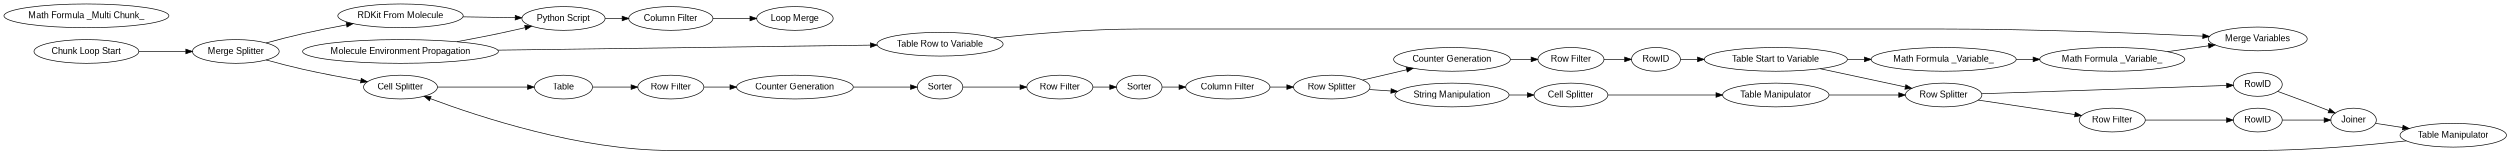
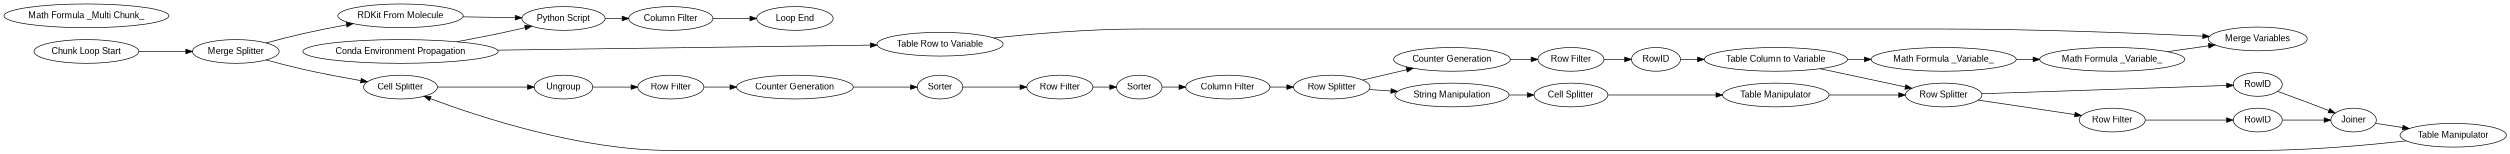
  digraph {
    fontname="Liberation Sans"
    rankdir=LR
    node [fontname="Liberation Sans"]
    edge [fontname="Liberation Sans"]
    n1 [label="Chunk Loop Start"]
    n2 [label="Merge Splitter"]
    n3 [label="Python Script"]
    n4 [label="Column Filter"]
-   n5 [label="Loop Merge"]
+   n5 [label="Loop End"]
    n6 [label="RDKit From Molecule"]
-   n7 [label="Molecule Environment Propagation"]
+   n7 [label="Conda Environment Propagation"]
    n8 [label="Table Row to Variable"]
    n9 [label="Cell Splitter"]
-   n10 [label=Table]
+   n10 [label=Ungroup]
    n11 [label="Row Filter"]
    n12 [label="Counter Generation"]
    n13 [label="Row Splitter"]
    n14 [label="Counter Generation"]
    n15 [label="String Manipulation"]
    n16 [label="Row Filter"]
    n17 [label="Cell Splitter"]
    n18 [label=Sorter]
    n19 [label="Row Filter"]
    n20 [label=Sorter]
    n21 [label="Column Filter"]
    n22 [label=RowID]
-   n23 [label="Table Start to Variable"]
+   n23 [label="Table Column to Variable"]
    n24 [label="Row Splitter"]
    n25 [label="Math Formula _Variable_"]
    n26 [label="Row Filter"]
    n27 [label=RowID]
    n28 [label="Math Formula _Variable_"]
    n29 [label="Table Manipulator"]
    n30 [label=RowID]
    n31 [label=Joiner]
    n32 [label="Table Manipulator"]
    n33 [label="Merge Variables"]
    n34 [label="Math Formula _Multi Chunk_"]
    n1 -> n2
    n2 -> n6
    n2 -> n9
    n3 -> n4
    n4 -> n5
    n6 -> n3
    n7 -> n3
    n7 -> n8
    n8 -> n33
    n9 -> n10
    n10 -> n11
    n11 -> n12
    n12 -> n18
    n13 -> n14
    n13 -> n15
    n14 -> n16
    n15 -> n17
    n16 -> n22
    n17 -> n29
    n18 -> n19
    n19 -> n20
    n20 -> n21
    n21 -> n13
    n22 -> n23
    n23 -> n24
    n23 -> n25
    n24 -> n26
    n24 -> n27
    n25 -> n28
    n26 -> n30
    n27 -> n31
    n28 -> n33
    n29 -> n24
    n30 -> n31
    n31 -> n32
    n32 -> n9
  }
